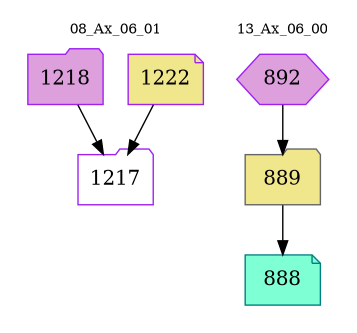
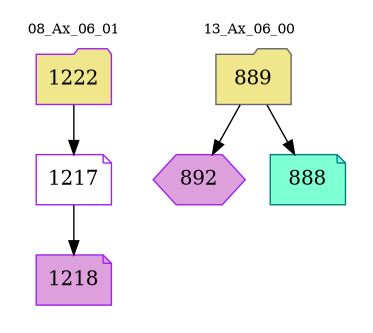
  digraph {
    node [color=purple fillcolor=khaki shape=folder style=filled]
    edge [color=black]
-   n1 [label=1222 shape=note]
-   n2 [fillcolor=white label=1217]
-   n3 [fillcolor=plum label=1218]
+   n1 [label=1222]
+   n2 [fillcolor=white label=1217 shape=note]
+   n3 [fillcolor=plum label=1218 shape=note]
    n4 [fillcolor=plum label=892 shape=hexagon]
    n5 [color=gray40 label=889]
    n6 [color=teal fillcolor=aquamarine label=888 shape=note]
    subgraph cluster_1 {
      color=white
      fontsize=10
      label="08_Ax_06_01"
      n1
      n2
      n3
    }
    subgraph cluster_2 {
      color=white
      fontsize=10
      label="13_Ax_06_00"
      n4
      n5
      n6
    }
    n1 -> n2
-   n3 -> n2
-   n4 -> n5
+   n2 -> n3
+   n5 -> n4
    n5 -> n6
  }
